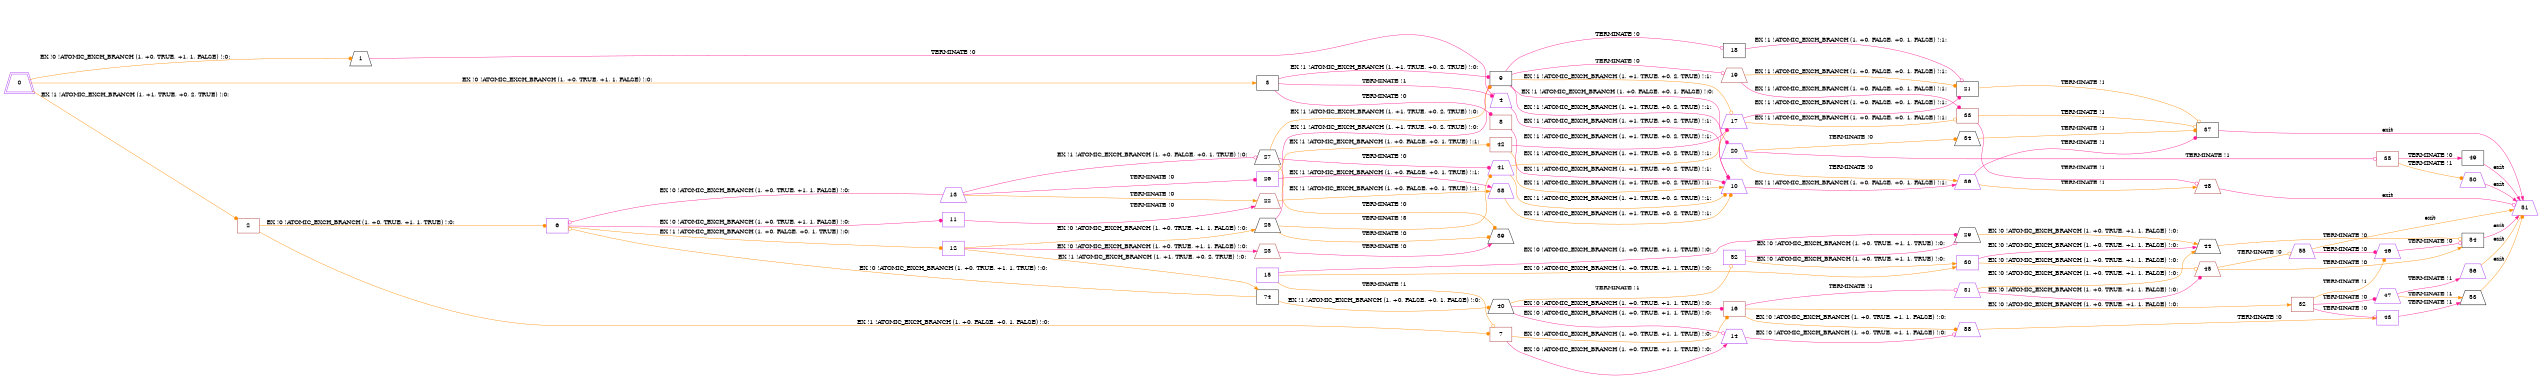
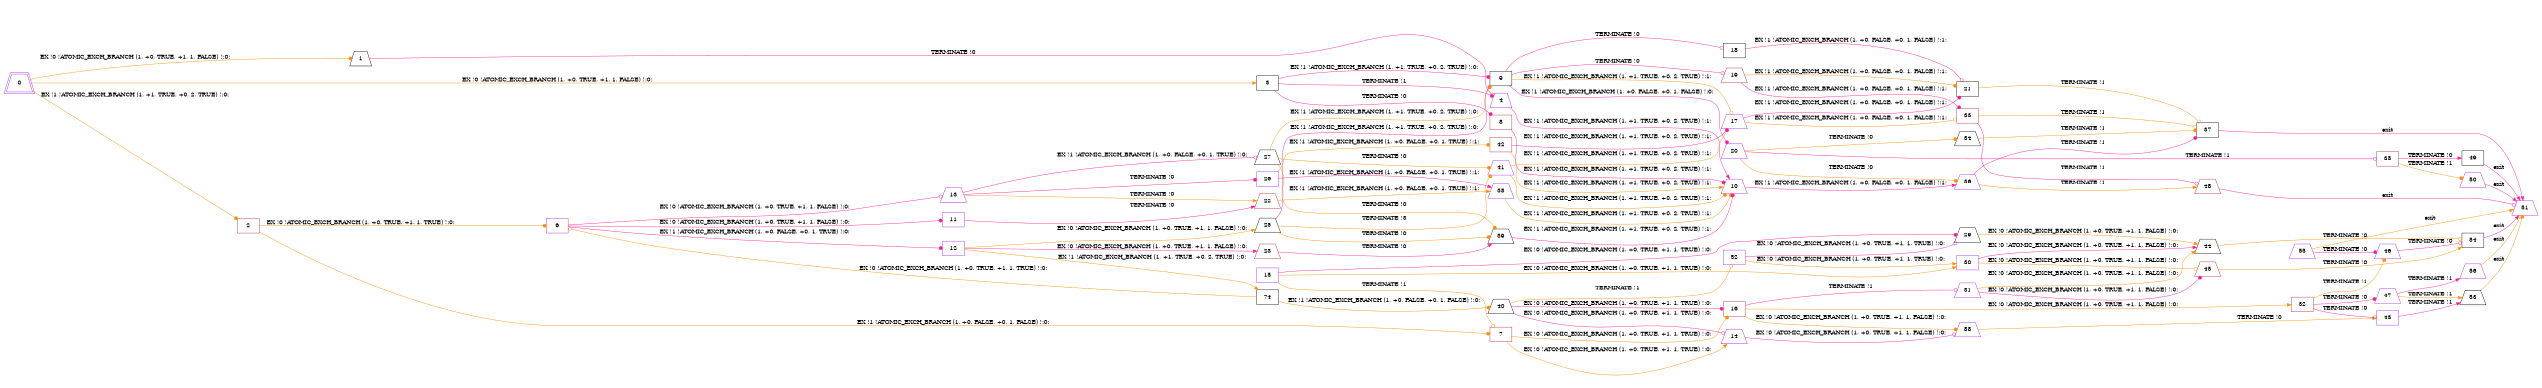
  digraph {
    rankdir=LR
    node [color=purple shape=trapezium]
    edge [arrowhead=dot color=darkorange]
    0 [peripheries=2]
    1 [color=black]
    2 [color=brown shape=box]
    3 [color=black shape=box]
    4
    6 [shape=box]
    7 [color=brown shape=box]
    8 [color=brown shape=box]
    9 [color=black shape=box]
    10
    11 [shape=box]
    12 [shape=box]
    13
    14
    16 [color=brown shape=box]
    17
    18 [color=black shape=box]
    19 [color=brown]
    20
    36
    22 [color=brown]
    23 [color=brown]
    n23 [color=black label=74 shape=box]
    25 [color=black]
    26 [shape=box]
    27 [color=black]
    n27 [label=88]
    15 [shape=box]
    29 [color=black]
    30 [shape=box]
    31
    32 [color=brown shape=box]
    21 [color=black shape=box]
    33 [color=brown shape=box]
    34 [color=black]
    35 [color=brown shape=box]
    37 [color=black shape=box]
    38
    39 [color=black]
    40 [color=black]
    41
    42 [color=brown shape=box]
    43 [shape=box]
    44 [color=black]
    45 [color=brown]
    46
    47
    48 [color=brown]
    49 [color=black shape=box]
    50
    51
    52 [shape=box]
    53 [color=black]
    54 [color=black shape=box]
    55
    56
    0 -> 1 [label="EX !0 !ATOMIC_EXCH_BRANCH (1, +0, TRUE, +1, 1, FALSE) !:0:"]
    0 -> 2 [label="EX !1 !ATOMIC_EXCH_BRANCH (1, +1, TRUE, +0, 2, TRUE) !:0:"]
    0 -> 3 [arrowhead=normal label="EX !0 !ATOMIC_EXCH_BRANCH (1, +0, TRUE, +1, 1, FALSE) !:0:"]
    1 -> 4 [arrowhead=odot color=deeppink label="TERMINATE !0"]
    2 -> 6 [label="EX !0 !ATOMIC_EXCH_BRANCH (1, +0, TRUE, +1, 1, TRUE) !:0:"]
    2 -> 7 [label="EX !1 !ATOMIC_EXCH_BRANCH (1, +0, FALSE, +0, 1, FALSE) !:0:"]
    3 -> 4 [color=deeppink label="TERMINATE !1"]
    3 -> 8 [color=deeppink label="TERMINATE !0"]
    3 -> 9 [color=deeppink label="EX !1 !ATOMIC_EXCH_BRANCH (1, +1, TRUE, +0, 2, TRUE) !:0:"]
    4 -> 10 [arrowhead=normal color=deeppink label="EX !1 !ATOMIC_EXCH_BRANCH (1, +1, TRUE, +0, 2, TRUE) !:1:"]
    6 -> 11 [color=deeppink label="EX !0 !ATOMIC_EXCH_BRANCH (1, +0, TRUE, +1, 1, FALSE) !:0:"]
-   6 -> 12 [label="EX !1 !ATOMIC_EXCH_BRANCH (1, +0, FALSE, +0, 1, TRUE) !:0:"]
-   13 -> 6 [arrowhead=odot color=deeppink label="EX !0 !ATOMIC_EXCH_BRANCH (1, +0, TRUE, +1, 1, FALSE) !:0:"]
-   7 -> 14 [arrowhead=normal color=deeppink label="EX !0 !ATOMIC_EXCH_BRANCH (1, +0, TRUE, +1, 1, TRUE) !:0:"]
+   6 -> 12 [color=deeppink label="EX !1 !ATOMIC_EXCH_BRANCH (1, +0, FALSE, +0, 1, TRUE) !:0:"]
+   6 -> 13 [arrowhead=odot color=deeppink label="EX !0 !ATOMIC_EXCH_BRANCH (1, +0, TRUE, +1, 1, FALSE) !:0:"]
+   7 -> 14 [arrowhead=normal label="EX !0 !ATOMIC_EXCH_BRANCH (1, +0, TRUE, +1, 1, TRUE) !:0:"]
    7 -> 16 [label="EX !0 !ATOMIC_EXCH_BRANCH (1, +0, TRUE, +1, 1, TRUE) !:0:"]
    8 -> 10 [color=deeppink label="EX !1 !ATOMIC_EXCH_BRANCH (1, +1, TRUE, +0, 2, TRUE) !:1:"]
    9 -> 17 [arrowhead=odot label="EX !1 !ATOMIC_EXCH_BRANCH (1, +1, TRUE, +0, 2, TRUE) !:1:"]
    9 -> 18 [arrowhead=odot color=deeppink label="TERMINATE !0"]
    9 -> 19 [arrowhead=odot color=deeppink label="TERMINATE !0"]
    9 -> 20 [color=deeppink label="EX !1 !ATOMIC_EXCH_BRANCH (1, +0, FALSE, +0, 1, FALSE) !:0:"]
    10 -> 36 [arrowhead=normal color=deeppink label="EX !1 !ATOMIC_EXCH_BRANCH (1, +0, FALSE, +0, 1, FALSE) !:1:"]
    11 -> 22 [arrowhead=normal color=deeppink label="TERMINATE !0"]
    12 -> 23 [arrowhead=normal color=deeppink label="EX !0 !ATOMIC_EXCH_BRANCH (1, +0, TRUE, +1, 1, FALSE) !:0:"]
    12 -> n23 [arrowhead=normal label="EX !1 !ATOMIC_EXCH_BRANCH (1, +1, TRUE, +0, 2, TRUE) !:0:"]
    12 -> 25 [arrowhead=normal label="EX !0 !ATOMIC_EXCH_BRANCH (1, +0, TRUE, +1, 1, FALSE) !:0:"]
    13 -> 22 [arrowhead=normal label="TERMINATE !0"]
    13 -> 26 [color=deeppink label="TERMINATE !0"]
    13 -> 27 [arrowhead=odot color=deeppink label="EX !1 !ATOMIC_EXCH_BRANCH (1, +0, FALSE, +0, 1, TRUE) !:0:"]
    14 -> n27 [arrowhead=odot color=deeppink label="EX !0 !ATOMIC_EXCH_BRANCH (1, +0, TRUE, +1, 1, FALSE) !:0:"]
    16 -> n27 [label="EX !0 !ATOMIC_EXCH_BRANCH (1, +0, TRUE, +1, 1, FALSE) !:0:"]
    16 -> 31 [arrowhead=odot color=deeppink label="TERMINATE !1"]
    16 -> 32 [arrowhead=normal label="EX !0 !ATOMIC_EXCH_BRANCH (1, +0, TRUE, +1, 1, FALSE) !:0:"]
    17 -> 21 [color=deeppink label="EX !1 !ATOMIC_EXCH_BRANCH (1, +0, FALSE, +0, 1, FALSE) !:1:"]
    17 -> 33 [arrowhead=odot label="EX !1 !ATOMIC_EXCH_BRANCH (1, +0, FALSE, +0, 1, FALSE) !:1:"]
    18 -> 21 [arrowhead=odot color=deeppink label="EX !1 !ATOMIC_EXCH_BRANCH (1, +0, FALSE, +0, 1, FALSE) !:1:"]
    19 -> 21 [label="EX !1 !ATOMIC_EXCH_BRANCH (1, +0, FALSE, +0, 1, FALSE) !:1:"]
    19 -> 33 [color=deeppink label="EX !1 !ATOMIC_EXCH_BRANCH (1, +0, FALSE, +0, 1, FALSE) !:1:"]
-   20 -> 36 [arrowhead=normal label="TERMINATE !0"]
+   20 -> 36 [label="TERMINATE !0"]
    20 -> 34 [label="TERMINATE !0"]
    20 -> 35 [arrowhead=odot color=deeppink label="TERMINATE !1"]
    36 -> 37 [color=deeppink label="TERMINATE !1"]
    36 -> 48 [arrowhead=normal label="TERMINATE !1"]
    22 -> 38 [arrowhead=normal label="EX !1 !ATOMIC_EXCH_BRANCH (1, +0, FALSE, +0, 1, TRUE) !:1:"]
    23 -> 39 [arrowhead=normal color=deeppink label="TERMINATE !0"]
    n23 -> 6 [arrowhead=odot label="EX !0 !ATOMIC_EXCH_BRANCH (1, +0, TRUE, +1, 1, TRUE) !:0:"]
    n23 -> 40 [label="EX !1 !ATOMIC_EXCH_BRANCH (1, +0, FALSE, +0, 1, FALSE) !:0:"]
    25 -> 9 [color=deeppink label="EX !1 !ATOMIC_EXCH_BRANCH (1, +1, TRUE, +0, 2, TRUE) !:0:"]
    25 -> 39 [label="TERMINATE !0"]
    25 -> 41 [label="TERMINATE !3"]
    26 -> 38 [arrowhead=normal color=deeppink label="EX !1 !ATOMIC_EXCH_BRANCH (1, +0, FALSE, +0, 1, TRUE) !:1:"]
    26 -> 42 [label="EX !1 !ATOMIC_EXCH_BRANCH (1, +0, FALSE, +0, 1, TRUE) !:1:"]
    27 -> 9 [label="EX !1 !ATOMIC_EXCH_BRANCH (1, +1, TRUE, +0, 2, TRUE) !:0:"]
    27 -> 39 [label="TERMINATE !0"]
-   27 -> 41 [color=deeppink label="TERMINATE !0"]
+   27 -> 41 [label="TERMINATE !0"]
    n27 -> 43 [arrowhead=normal label="TERMINATE !0"]
    15 -> 7 [arrowhead=odot label="TERMINATE !1"]
    15 -> 29 [color=deeppink label="EX !0 !ATOMIC_EXCH_BRANCH (1, +0, TRUE, +1, 1, TRUE) !:0:"]
    15 -> 30 [arrowhead=normal label="EX !0 !ATOMIC_EXCH_BRANCH (1, +0, TRUE, +1, 1, TRUE) !:0:"]
    29 -> 44 [arrowhead=normal label="EX !0 !ATOMIC_EXCH_BRANCH (1, +0, TRUE, +1, 1, FALSE) !:0:"]
    30 -> 44 [arrowhead=normal color=deeppink label="EX !0 !ATOMIC_EXCH_BRANCH (1, +0, TRUE, +1, 1, FALSE) !:0:"]
    30 -> 45 [arrowhead=odot label="EX !0 !ATOMIC_EXCH_BRANCH (1, +0, TRUE, +1, 1, FALSE) !:0:"]
    31 -> 44 [arrowhead=normal label="EX !0 !ATOMIC_EXCH_BRANCH (1, +0, TRUE, +1, 1, FALSE) !:0:"]
    31 -> 45 [color=deeppink label="EX !0 !ATOMIC_EXCH_BRANCH (1, +0, TRUE, +1, 1, FALSE) !:0:"]
    32 -> 43 [arrowhead=odot color=deeppink label="TERMINATE !0"]
    32 -> 46 [label="TERMINATE !1"]
    32 -> 47 [color=deeppink label="TERMINATE !0"]
    21 -> 37 [arrowhead=odot label="TERMINATE !1"]
    33 -> 37 [arrowhead=odot label="TERMINATE !1"]
    33 -> 48 [arrowhead=odot color=deeppink label="TERMINATE !1"]
    34 -> 37 [label="TERMINATE !1"]
    35 -> 49 [arrowhead=normal color=deeppink label="TERMINATE !0"]
    35 -> 50 [label="TERMINATE !1"]
    37 -> 51 [arrowhead=normal color=deeppink label=exit]
    38 -> 10 [label="EX !1 !ATOMIC_EXCH_BRANCH (1, +1, TRUE, +0, 2, TRUE) !:1:"]
-   9 -> 10 [color=deeppink label="EX !1 !ATOMIC_EXCH_BRANCH (1, +1, TRUE, +0, 2, TRUE) !:1:"]
+   39 -> 10 [color=deeppink label="EX !1 !ATOMIC_EXCH_BRANCH (1, +1, TRUE, +0, 2, TRUE) !:1:"]
    40 -> 14 [arrowhead=odot color=deeppink label="EX !0 !ATOMIC_EXCH_BRANCH (1, +0, TRUE, +1, 1, TRUE) !:0:"]
    40 -> 16 [color=deeppink label="EX !0 !ATOMIC_EXCH_BRANCH (1, +0, TRUE, +1, 1, TRUE) !:0:"]
    40 -> 52 [arrowhead=odot label="TERMINATE !1"]
    41 -> 10 [label="EX !1 !ATOMIC_EXCH_BRANCH (1, +1, TRUE, +0, 2, TRUE) !:1:"]
    41 -> 17 [arrowhead=odot label="EX !1 !ATOMIC_EXCH_BRANCH (1, +1, TRUE, +0, 2, TRUE) !:1:"]
    42 -> 10 [arrowhead=normal label="EX !1 !ATOMIC_EXCH_BRANCH (1, +1, TRUE, +0, 2, TRUE) !:1:"]
    42 -> 17 [color=deeppink label="EX !1 !ATOMIC_EXCH_BRANCH (1, +1, TRUE, +0, 2, TRUE) !:1:"]
    43 -> 53 [arrowhead=normal color=deeppink label="TERMINATE !1"]
    44 -> 54 [arrowhead=odot label="TERMINATE !0"]
    45 -> 54 [arrowhead=normal label="TERMINATE !0"]
-   45 -> 55 [arrowhead=odot label="TERMINATE !0"]
    46 -> 54 [arrowhead=odot color=deeppink label="TERMINATE !0"]
    47 -> 53 [arrowhead=normal label="TERMINATE !1"]
    47 -> 56 [arrowhead=normal color=deeppink label="TERMINATE !1"]
    48 -> 51 [arrowhead=odot color=deeppink label=exit]
    49 -> 51 [arrowhead=normal color=deeppink label=exit]
    50 -> 51 [arrowhead=normal color=deeppink label=exit]
    52 -> 29 [arrowhead=odot color=deeppink label="EX !0 !ATOMIC_EXCH_BRANCH (1, +0, TRUE, +1, 1, TRUE) !:0:"]
    52 -> 30 [arrowhead=normal label="EX !0 !ATOMIC_EXCH_BRANCH (1, +0, TRUE, +1, 1, TRUE) !:0:"]
    53 -> 51 [label=exit]
    54 -> 51 [arrowhead=normal color=deeppink label=exit]
    55 -> 46 [color=deeppink label="TERMINATE !0"]
    55 -> 51 [arrowhead=normal label=exit]
    56 -> 51 [arrowhead=odot label=exit]
  }
